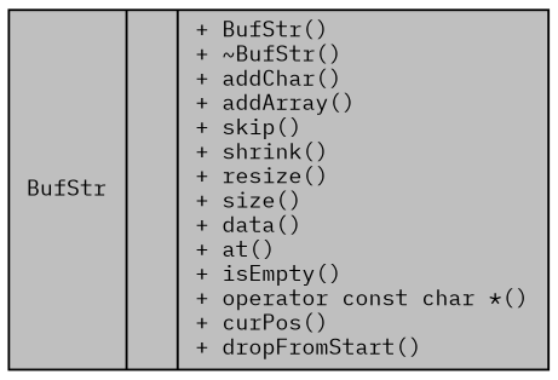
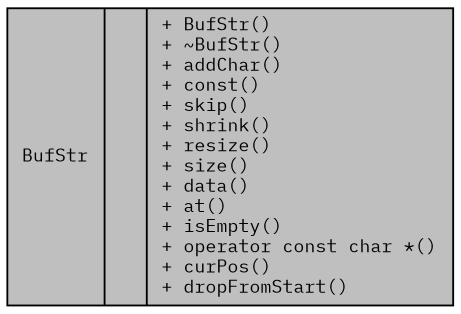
  digraph {
    rankdir=LR
    fontname="IBM Plex Mono"
-   n1 [color=black fillcolor=grey75 fontcolor=black fontname="IBM Plex Mono" fontsize=10 height=0.2 label="{BufStr\n||+ BufStr()\l+ ~BufStr()\l+ addChar()\l+ addArray()\l+ skip()\l+ shrink()\l+ resize()\l+ size()\l+ data()\l+ at()\l+ isEmpty()\l+ operator const char *()\l+ curPos()\l+ dropFromStart()\l}" shape=record style=filled width=0.4]
+   n1 [color=black fillcolor=grey75 fontcolor=black fontname="IBM Plex Mono" fontsize=10 height=0.2 label="{BufStr\n||+ BufStr()\l+ ~BufStr()\l+ addChar()\l+ const()\l+ skip()\l+ shrink()\l+ resize()\l+ size()\l+ data()\l+ at()\l+ isEmpty()\l+ operator const char *()\l+ curPos()\l+ dropFromStart()\l}" shape=record style=filled width=0.4]
  }
